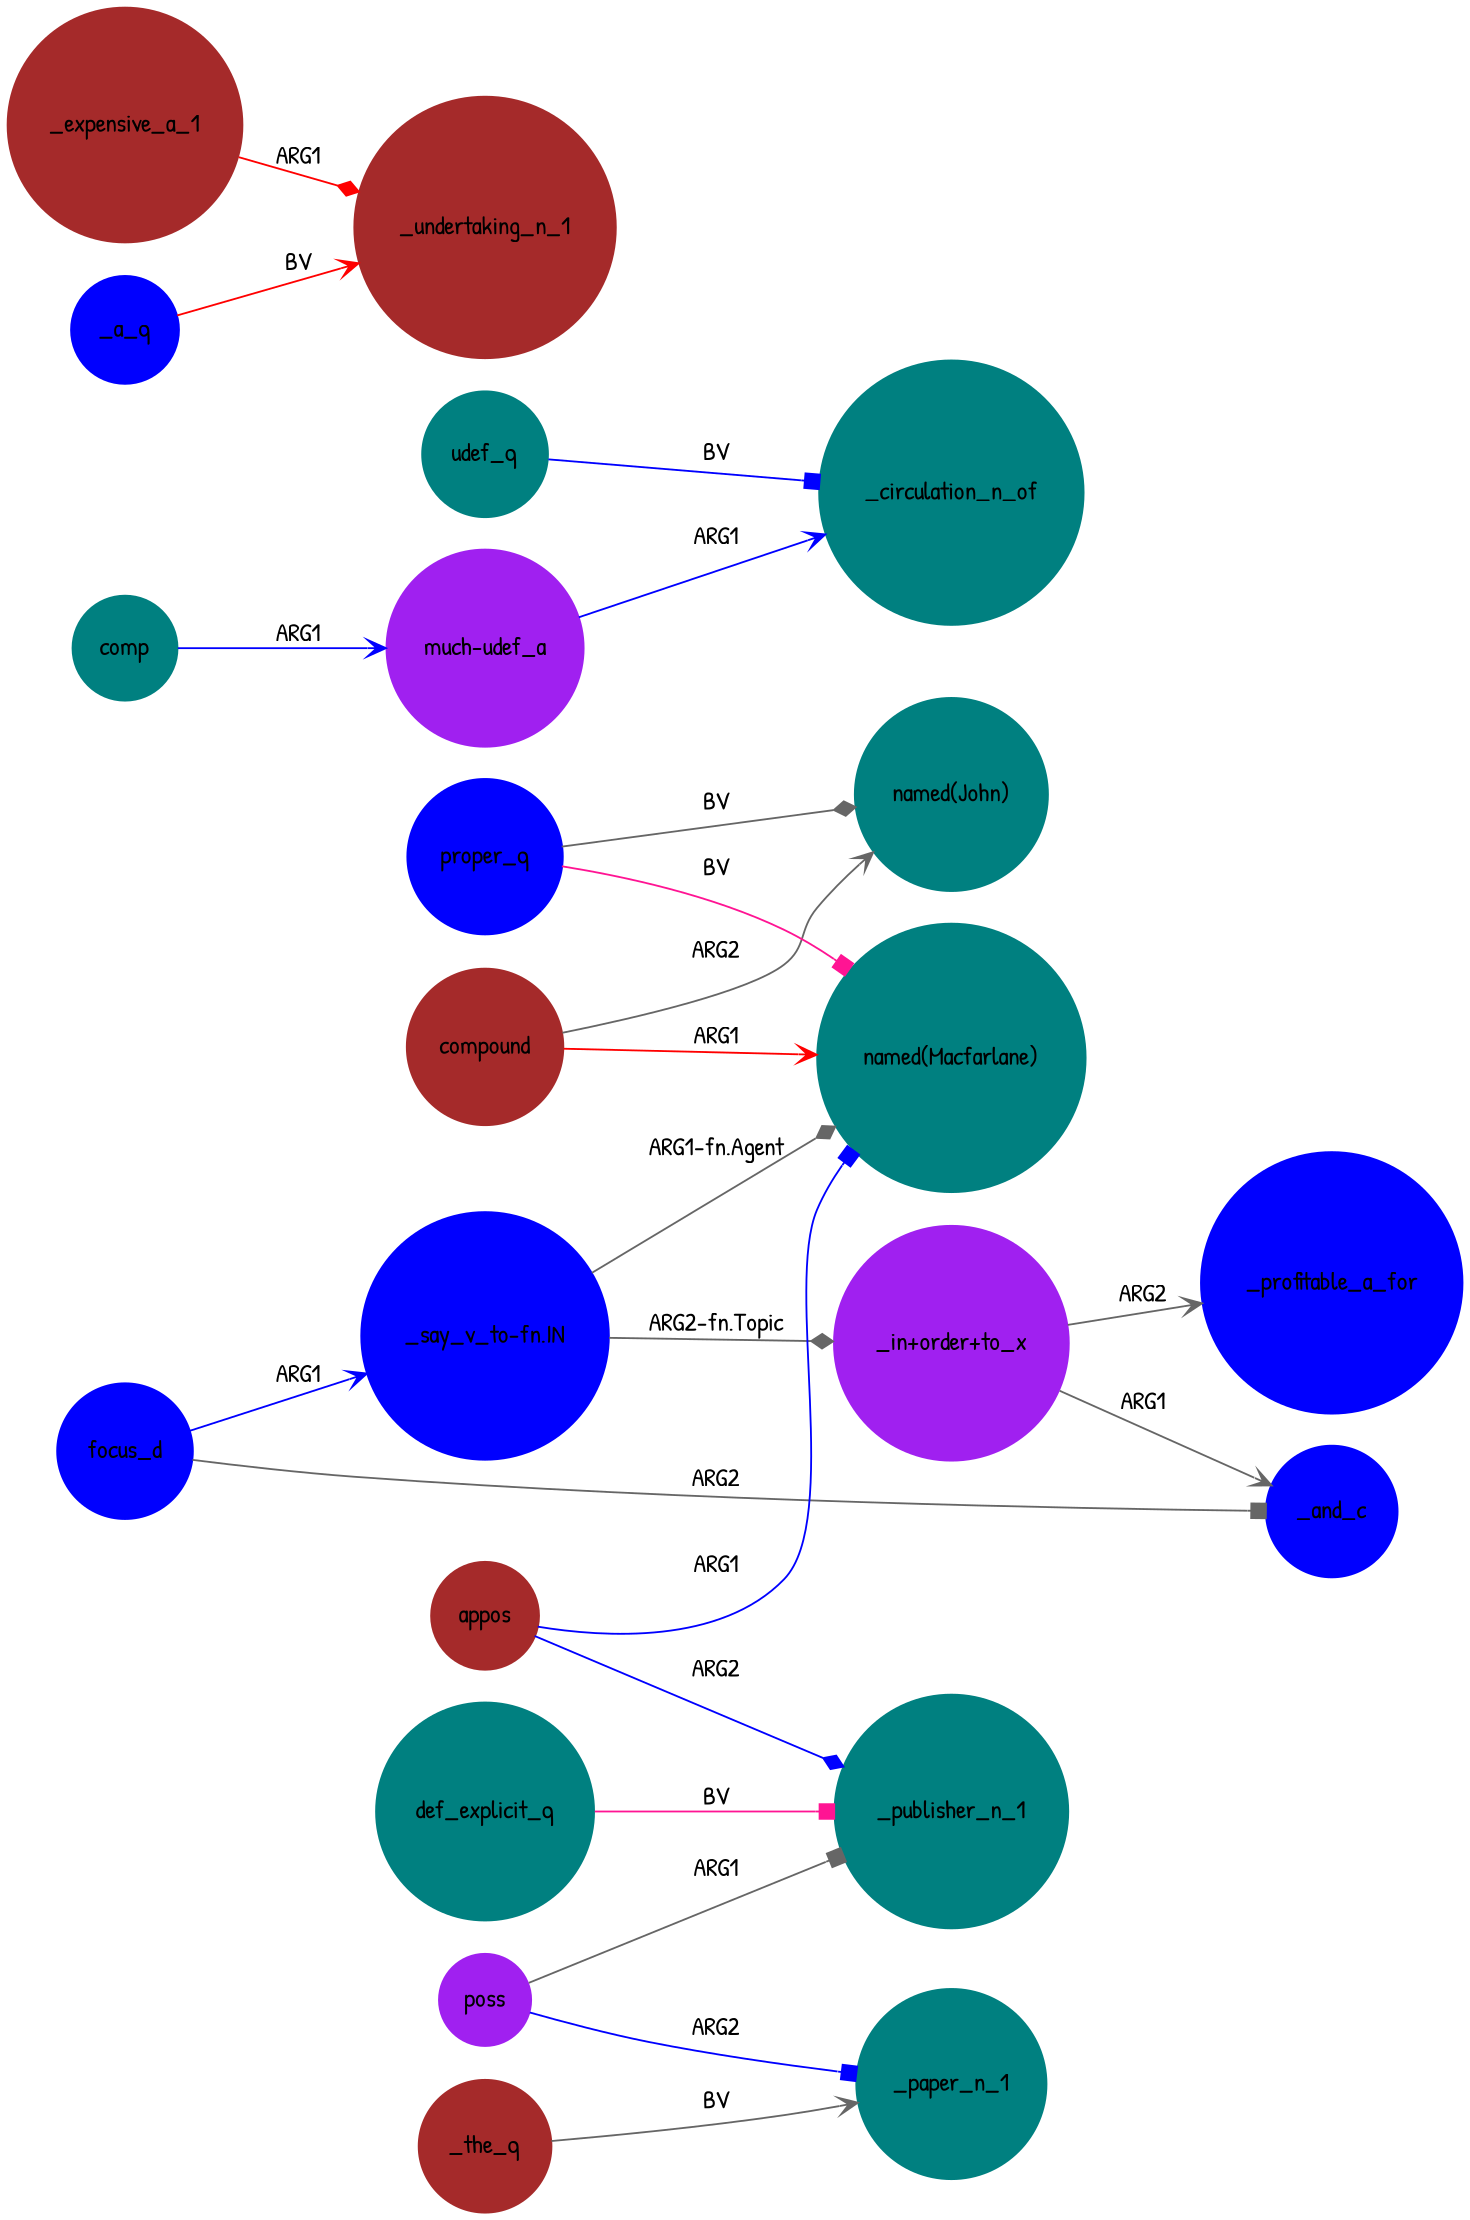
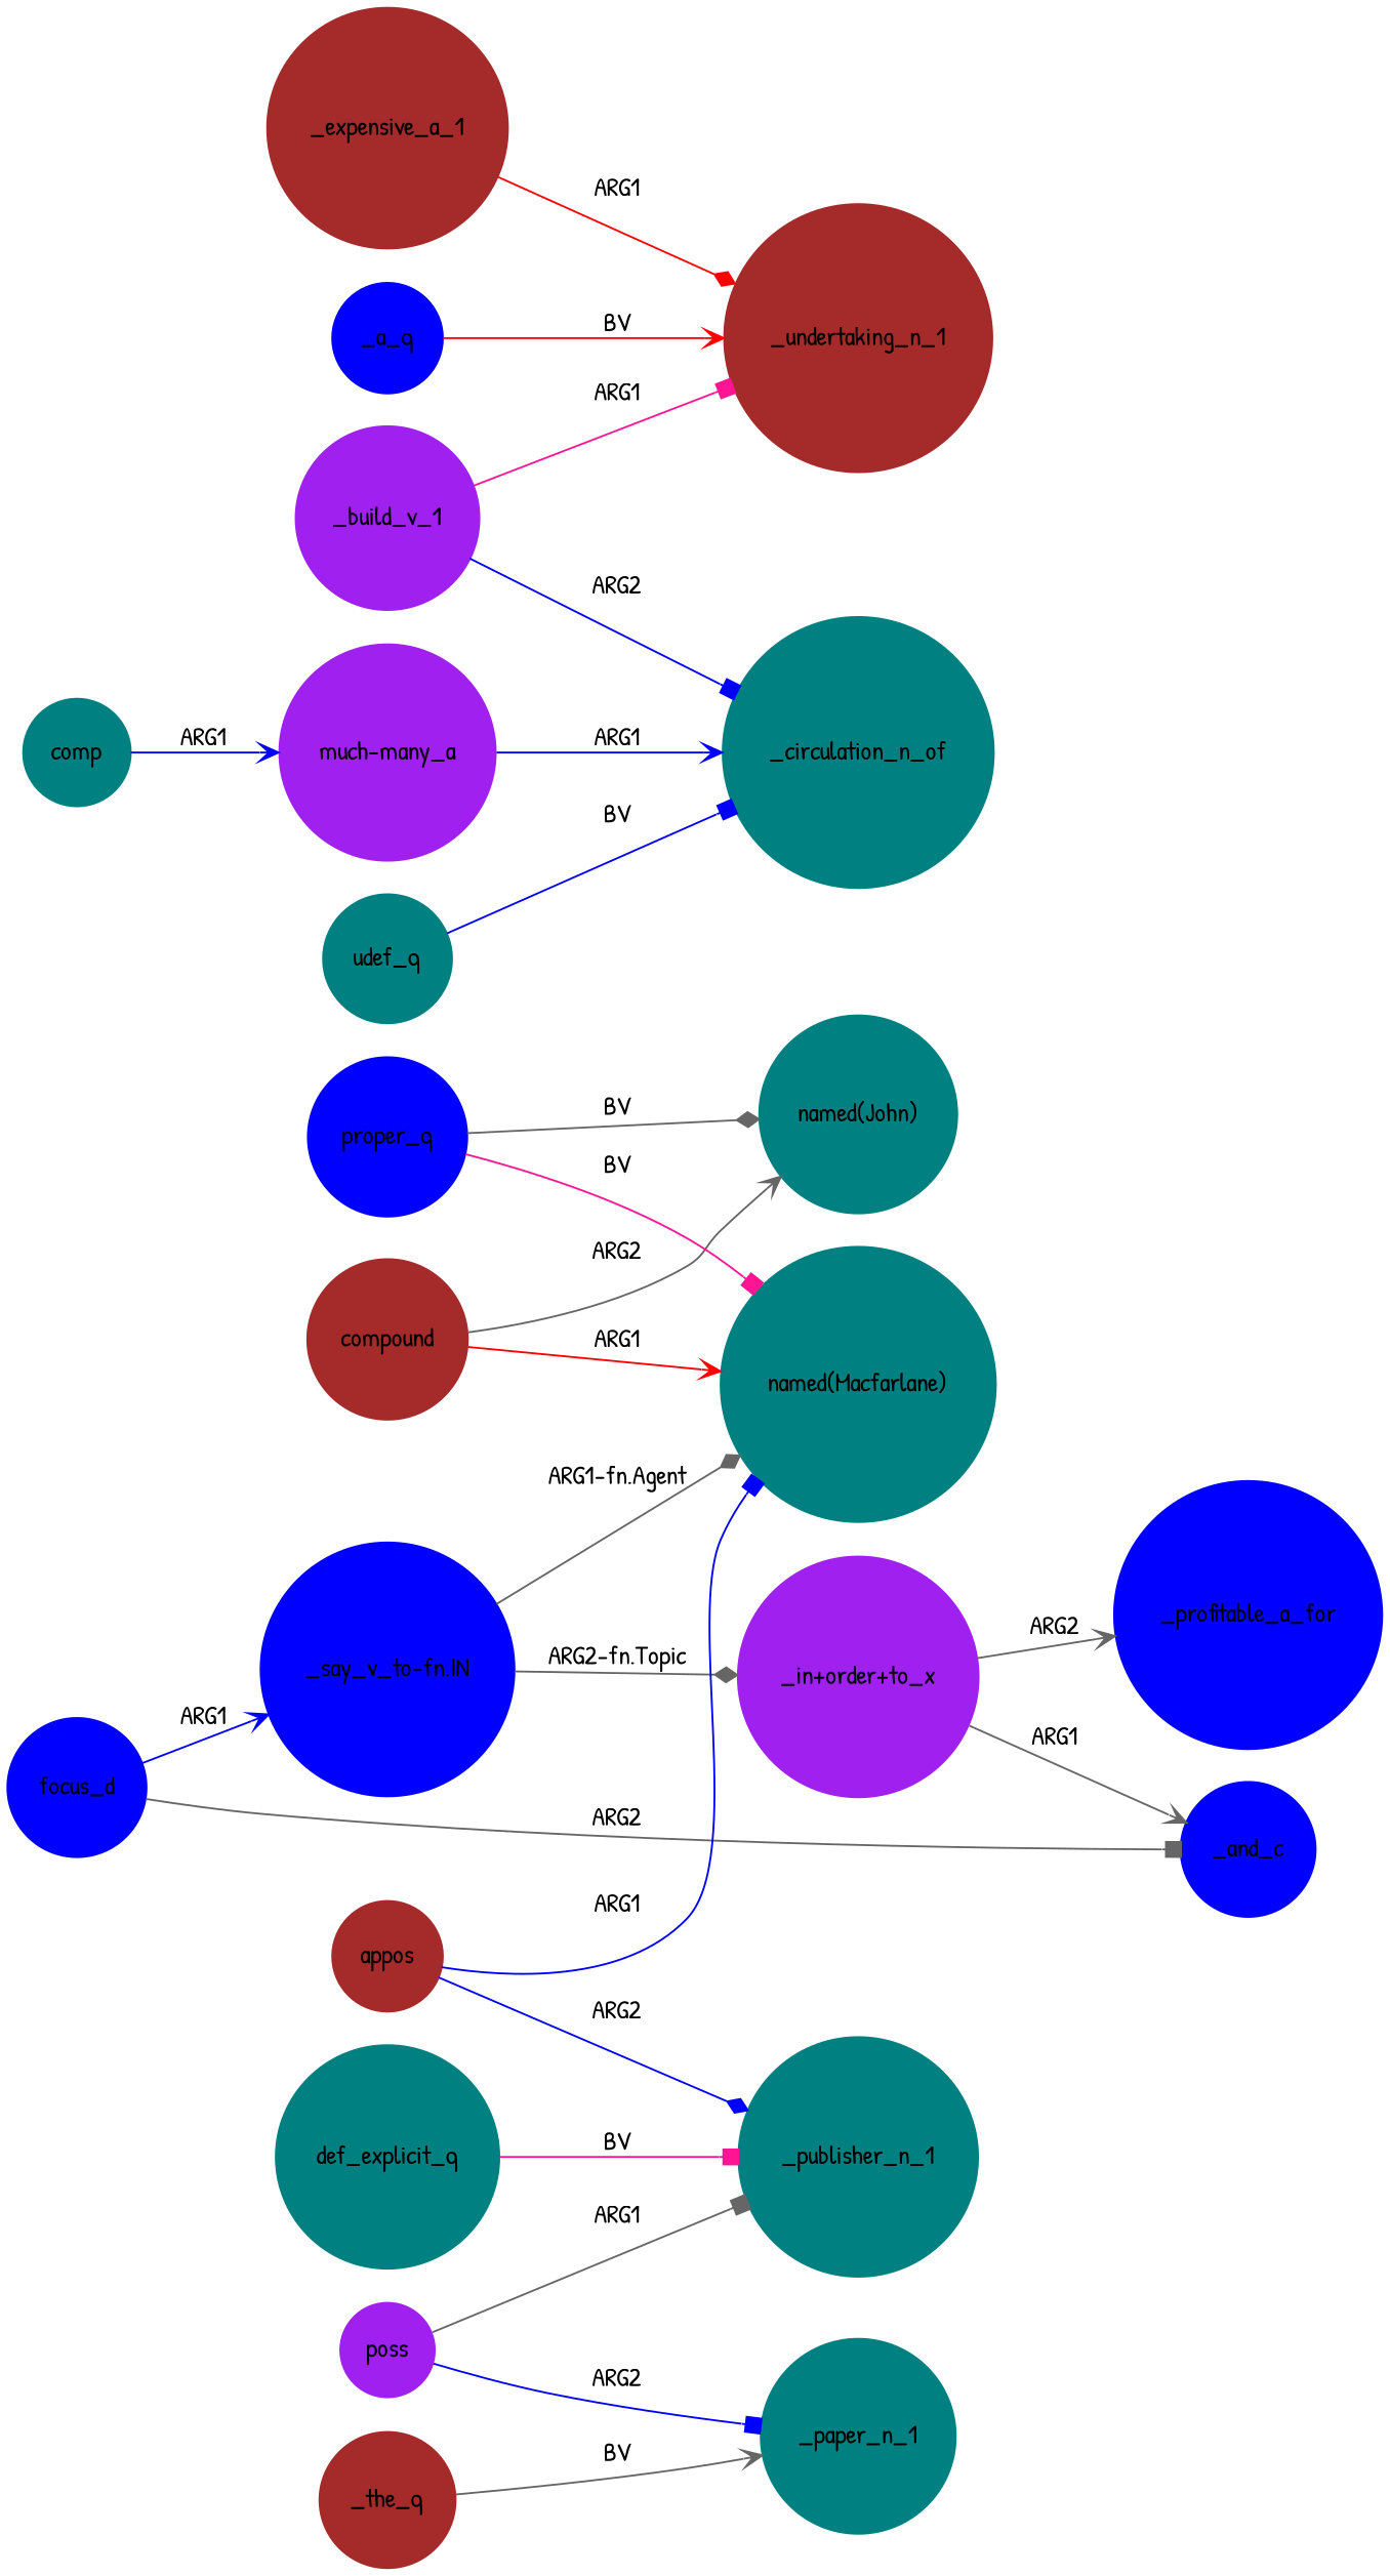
  digraph {
    fontname="Patrick Hand"
    rankdir=LR
    node [color=teal fontname="Patrick Hand" shape=circle style=filled]
    edge [arrowhead=vee color=gray40 fontname="Patrick Hand"]
    compound [color=brown]
    "named(John)"
    "named(Macfarlane)"
-   "much-many_a" [color=purple label="much-udef_a"]
+   "much-many_a" [color=purple]
    _circulation_n_of
+   _build_v_1 [color=purple]
    _undertaking_n_1 [color=brown]
    _the_q [color=brown]
    _paper_n_1
    poss [color=purple]
    _publisher_n_1
    udef_q
    _expensive_a_1 [color=brown]
    _a_q [color=blue]
    "_in+order+to_x" [color=purple]
    _profitable_a_for [color=blue]
    _and_c [color=blue]
    focus_d [color=blue]
    "_say_v_to-fn.IN" [color=blue]
    appos [color=brown]
    comp
    proper_q [color=blue]
    def_explicit_q
    compound -> "named(John)" [label=ARG2]
    compound -> "named(Macfarlane)" [color=red label=ARG1]
    "much-many_a" -> _circulation_n_of [color=blue label=ARG1]
+   _build_v_1 -> _circulation_n_of [arrowhead=box color=blue label=ARG2]
+   _build_v_1 -> _undertaking_n_1 [arrowhead=box color=deeppink label=ARG1]
    _the_q -> _paper_n_1 [label=BV]
    poss -> _paper_n_1 [arrowhead=box color=blue label=ARG2]
    poss -> _publisher_n_1 [arrowhead=box label=ARG1]
    udef_q -> _circulation_n_of [arrowhead=box color=blue label=BV]
    _expensive_a_1 -> _undertaking_n_1 [arrowhead=diamond color=red label=ARG1]
    _a_q -> _undertaking_n_1 [color=red label=BV]
    "_in+order+to_x" -> _profitable_a_for [label=ARG2]
    "_in+order+to_x" -> _and_c [label=ARG1]
    focus_d -> _and_c [arrowhead=box label=ARG2]
    focus_d -> "_say_v_to-fn.IN" [color=blue label=ARG1]
    "_say_v_to-fn.IN" -> "named(Macfarlane)" [arrowhead=diamond label="ARG1-fn.Agent"]
    "_say_v_to-fn.IN" -> "_in+order+to_x" [arrowhead=diamond label="ARG2-fn.Topic"]
    appos -> "named(Macfarlane)" [arrowhead=box color=blue label=ARG1]
    appos -> _publisher_n_1 [arrowhead=diamond color=blue label=ARG2]
    comp -> "much-many_a" [color=blue label=ARG1]
    proper_q -> "named(John)" [arrowhead=diamond label=BV]
    proper_q -> "named(Macfarlane)" [arrowhead=box color=deeppink label=BV]
    def_explicit_q -> _publisher_n_1 [arrowhead=box color=deeppink label=BV]
  }
